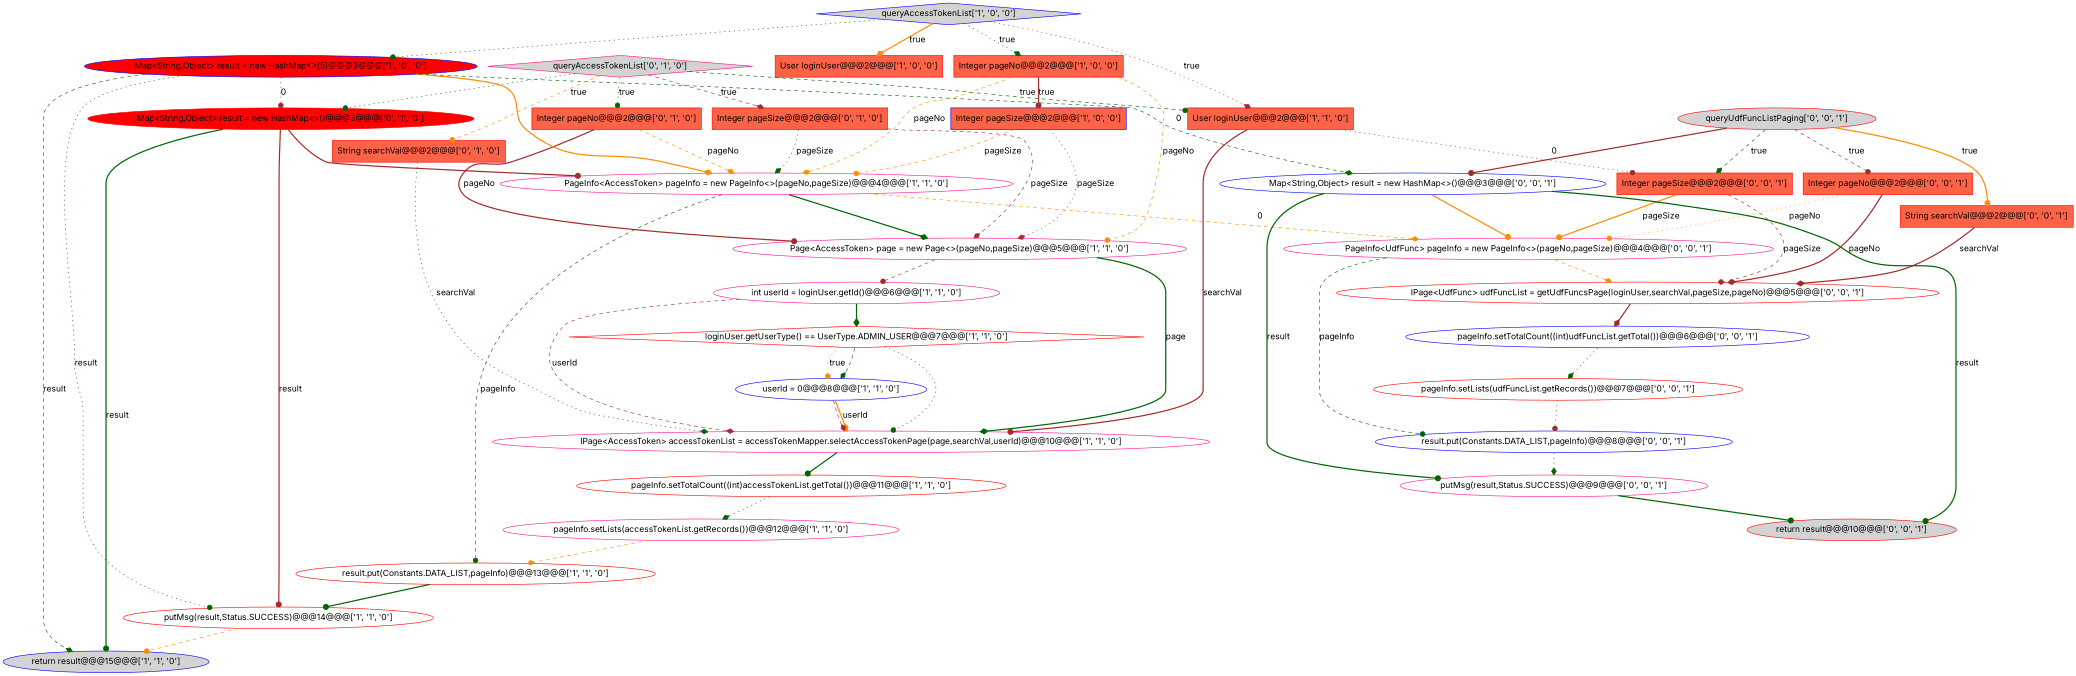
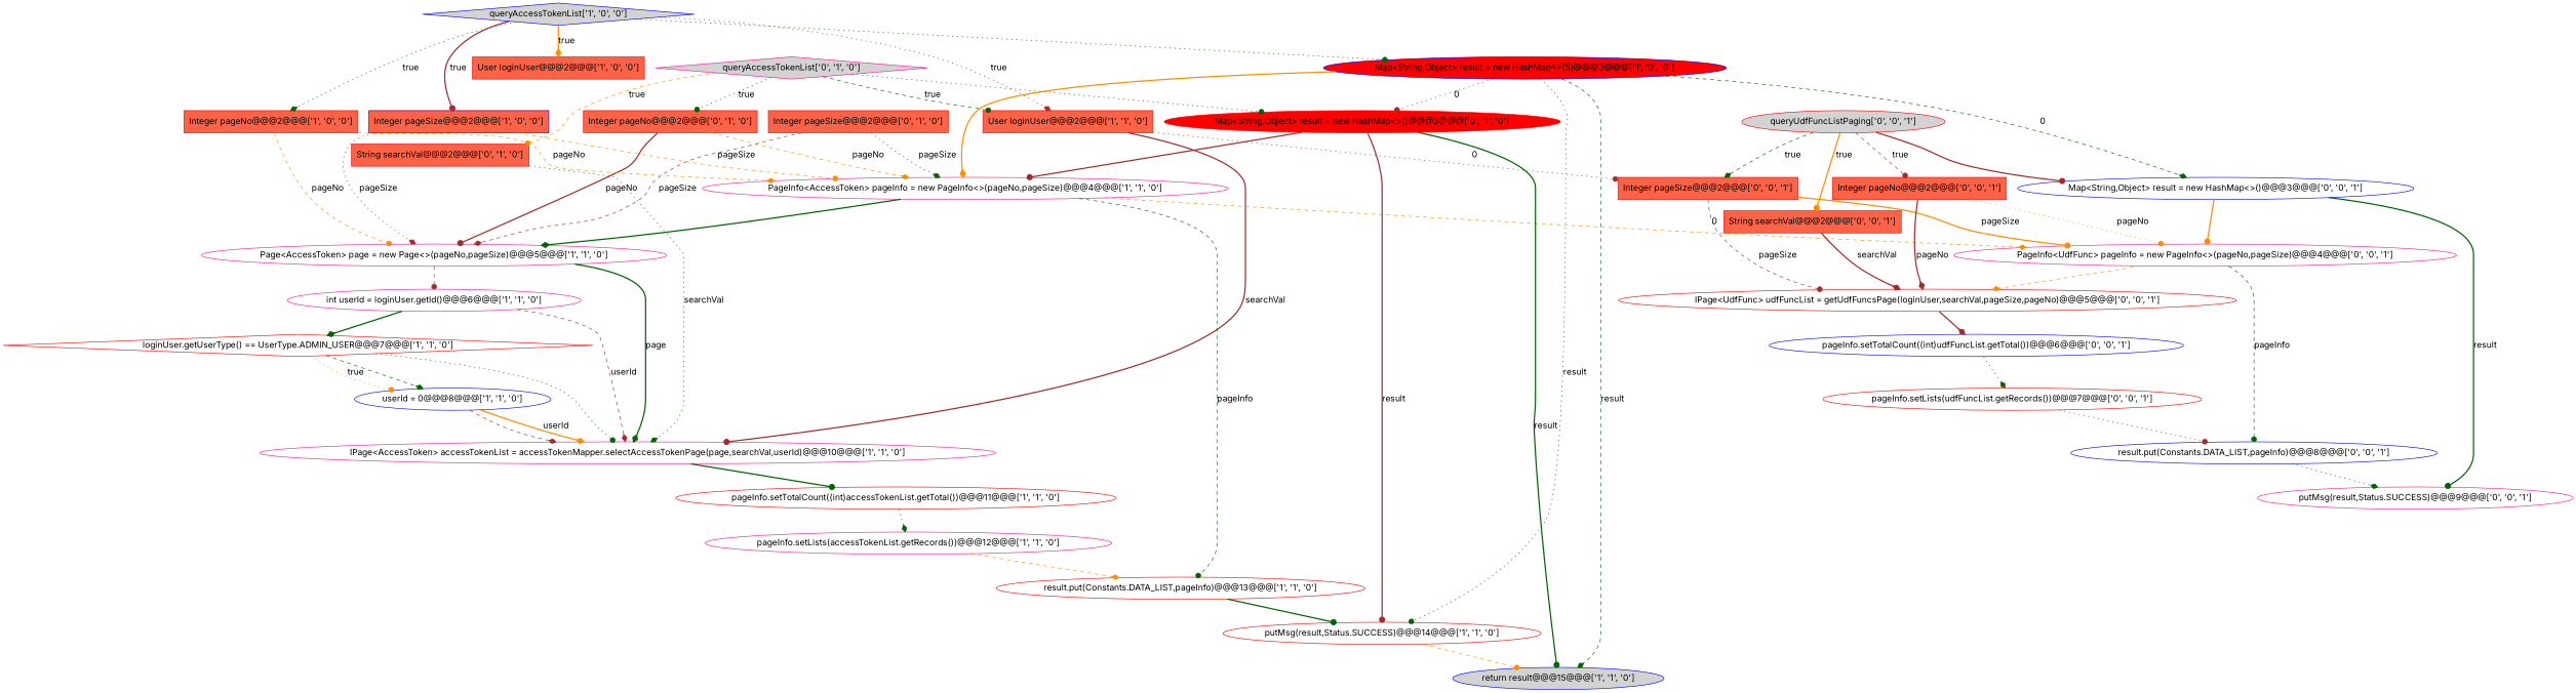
  digraph {
    fontname=Inter
    node [color=red fillcolor=white fontname=Inter shape=ellipse style=filled]
    edge [arrowhead=dot color=darkgreen fontname=Inter style=bold]
    n1 [color=deeppink label="putMsg(result,Status.SUCCESS)@@@9@@@['0', '0', '1']"]
-   n2 [fillcolor=lightgray label="return result@@@10@@@['0', '0', '1']"]
    n3 [label="loginUser.getUserType() == UserType.ADMIN_USER@@@7@@@['1', '1', '0']" shape=diamond]
    n4 [color=blue label="userId = 0@@@8@@@['1', '1', '0']"]
    n5 [color=deeppink label="IPage<AccessToken> accessTokenList = accessTokenMapper.selectAccessTokenPage(page,searchVal,userId)@@@10@@@['1', '1', '0']"]
    n6 [label="pageInfo.setTotalCount((int)accessTokenList.getTotal())@@@11@@@['1', '1', '0']"]
    n7 [fillcolor=tomato label="User loginUser@@@2@@@['1', '1', '0']" shape=box]
    n8 [fillcolor=tomato label="Integer pageSize@@@2@@@['0', '0', '1']" shape=box]
    n9 [label="IPage<UdfFunc> udfFuncList = getUdfFuncsPage(loginUser,searchVal,pageSize,pageNo)@@@5@@@['0', '0', '1']"]
    n10 [color=deeppink label="PageInfo<UdfFunc> pageInfo = new PageInfo<>(pageNo,pageSize)@@@4@@@['0', '0', '1']"]
    n11 [fillcolor=tomato label="Integer pageNo@@@2@@@['0', '1', '0']" shape=box]
    n12 [color=deeppink label="Page<AccessToken> page = new Page<>(pageNo,pageSize)@@@5@@@['1', '1', '0']"]
    n13 [color=deeppink label="PageInfo<AccessToken> pageInfo = new PageInfo<>(pageNo,pageSize)@@@4@@@['1', '1', '0']"]
    n14 [color=deeppink label="int userId = loginUser.getId()@@@6@@@['1', '1', '0']"]
    n15 [label="result.put(Constants.DATA_LIST,pageInfo)@@@13@@@['1', '1', '0']"]
    n16 [color=blue label="pageInfo.setTotalCount((int)udfFuncList.getTotal())@@@6@@@['0', '0', '1']"]
    n17 [color=blue label="result.put(Constants.DATA_LIST,pageInfo)@@@8@@@['0', '0', '1']"]
    n18 [label="pageInfo.setLists(udfFuncList.getRecords())@@@7@@@['0', '0', '1']"]
    n19 [fillcolor=tomato label="String searchVal@@@2@@@['0', '0', '1']" shape=box]
    n20 [color=deeppink label="pageInfo.setLists(accessTokenList.getRecords())@@@12@@@['1', '1', '0']"]
    n21 [label="putMsg(result,Status.SUCCESS)@@@14@@@['1', '1', '0']"]
    n22 [color=blue label="Map<String,Object> result = new HashMap<>()@@@3@@@['0', '0', '1']"]
    n23 [fillcolor=tomato label="String searchVal@@@2@@@['0', '1', '0']" shape=box]
    n24 [fillcolor=tomato label="User loginUser@@@2@@@['1', '0', '0']" shape=box]
    n25 [fillcolor=lightgray label="queryUdfFuncListPaging['0', '0', '1']"]
    n26 [fillcolor=tomato label="Integer pageNo@@@2@@@['0', '0', '1']" shape=box]
    n27 [color=blue fillcolor=red label="Map<String,Object> result = new HashMap<>(5)@@@3@@@['1', '0', '0']"]
    n28 [color=blue fillcolor=lightgray label="return result@@@15@@@['1', '1', '0']"]
    n29 [fillcolor=red label="Map<String,Object> result = new HashMap<>()@@@3@@@['0', '1', '0']"]
    n30 [fillcolor=tomato label="Integer pageSize@@@2@@@['0', '1', '0']" shape=box]
    n31 [fillcolor=tomato label="Integer pageNo@@@2@@@['1', '0', '0']" shape=box]
    n32 [color=blue fillcolor=lightgray label="queryAccessTokenList['1', '0', '0']" shape=diamond]
    n33 [color=blue fillcolor=tomato label="Integer pageSize@@@2@@@['1', '0', '0']" shape=box]
    n34 [color=deeppink fillcolor=lightgray label="queryAccessTokenList['0', '1', '0']" shape=diamond]
-   n1 -> n2
    n3 -> n4 [arrowhead=diamond style=dashed]
    n3 -> n4 [color=darkorange label=true style=dotted]
    n3 -> n5 [style=dotted]
    n4 -> n5 [arrowhead=diamond color=darkorange label=userId]
    n4 -> n5 [arrowhead=diamond color=brown style=dashed]
    n5 -> n6
    n6 -> n20 [arrowhead=diamond style=dotted]
    n7 -> n5 [color=brown label=searchVal]
    n7 -> n8 [color=brown label=0 style=dotted]
    n8 -> n9 [color=brown label=pageSize style=dashed]
    n8 -> n10 [color=darkorange label=pageSize]
    n9 -> n16 [arrowhead=diamond color=brown]
    n10 -> n9 [arrowhead=diamond color=darkorange style=dashed]
    n10 -> n17 [label=pageInfo style=dashed]
    n11 -> n12 [color=brown label=pageNo]
    n11 -> n13 [arrowhead=diamond color=darkorange label=pageNo style=dashed]
    n12 -> n5 [arrowhead=diamond label=page]
    n12 -> n14 [color=brown style=dashed]
    n13 -> n10 [arrowhead=diamond color=darkorange label=0 style=dashed]
    n13 -> n12 [arrowhead=diamond]
    n13 -> n15 [label=pageInfo style=dashed]
    n14 -> n3 [arrowhead=diamond]
    n14 -> n5 [arrowhead=diamond color=brown label=userId style=dashed]
    n15 -> n21
    n16 -> n18 [arrowhead=diamond style=dotted]
    n17 -> n1 [arrowhead=diamond style=dotted]
    n18 -> n17 [color=brown style=dotted]
    n19 -> n9 [arrowhead=diamond color=brown label=searchVal]
    n20 -> n15 [arrowhead=diamond color=darkorange style=dashed]
    n21 -> n28 [color=darkorange style=dashed]
    n22 -> n1 [label=result]
-   n22 -> n2 [label=result]
    n22 -> n10 [color=darkorange]
    n23 -> n5 [arrowhead=diamond label=searchVal style=dotted]
    n25 -> n8 [arrowhead=diamond label=true style=dashed]
    n25 -> n19 [color=darkorange label=true]
    n25 -> n22 [color=brown]
    n25 -> n26 [color=brown label=true style=dashed]
    n26 -> n9 [arrowhead=diamond color=brown label=pageNo]
    n26 -> n10 [color=darkorange label=pageNo style=dotted]
    n27 -> n13 [arrowhead=diamond color=darkorange]
    n27 -> n21 [label=result style=dotted]
    n27 -> n22 [arrowhead=diamond label=0 style=dashed]
    n27 -> n28 [arrowhead=diamond label=result style=dashed]
    n27 -> n29 [color=brown label=0 style=dotted]
    n29 -> n13 [color=brown]
    n29 -> n21 [color=brown label=result]
    n29 -> n28 [label=result]
    n30 -> n12 [arrowhead=diamond color=brown label=pageSize style=dashed]
    n30 -> n13 [arrowhead=diamond label=pageSize style=dotted]
    n31 -> n12 [color=darkorange label=pageNo style=dashed]
    n31 -> n13 [arrowhead=diamond color=darkorange label=pageNo style=dashed]
    n32 -> n7 [arrowhead=diamond color=brown label=true style=dotted]
    n32 -> n24 [arrowhead=diamond color=darkorange label=true]
    n32 -> n27 [style=dotted]
    n32 -> n31 [arrowhead=diamond label=true style=dotted]
-   n31 -> n33 [color=brown label=true]
+   n32 -> n33 [color=brown label=true]
    n33 -> n12 [arrowhead=diamond color=brown label=pageSize style=dotted]
    n33 -> n13 [color=darkorange label=pageSize style=dashed]
    n34 -> n7 [label=true style=dashed]
    n34 -> n11 [label=true style=dotted]
    n34 -> n23 [color=darkorange label=true style=dashed]
    n34 -> n29 [style=dotted]
-   n34 -> n30 [arrowhead=diamond color=brown label=true style=dashed]
  }
